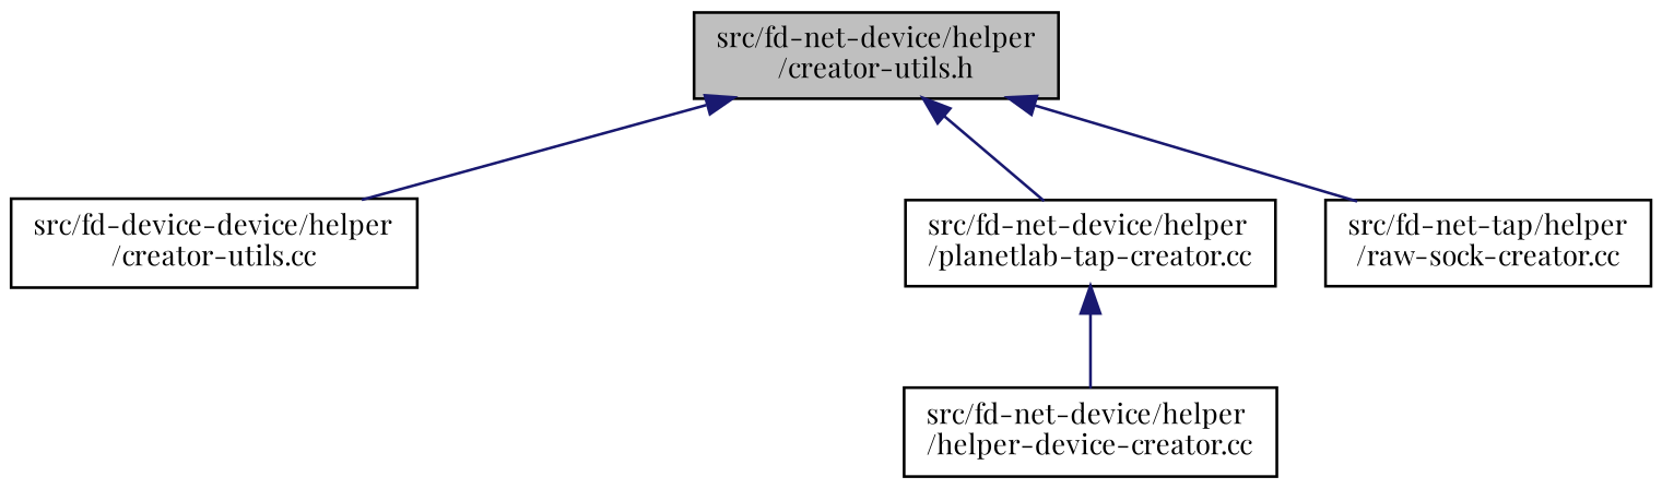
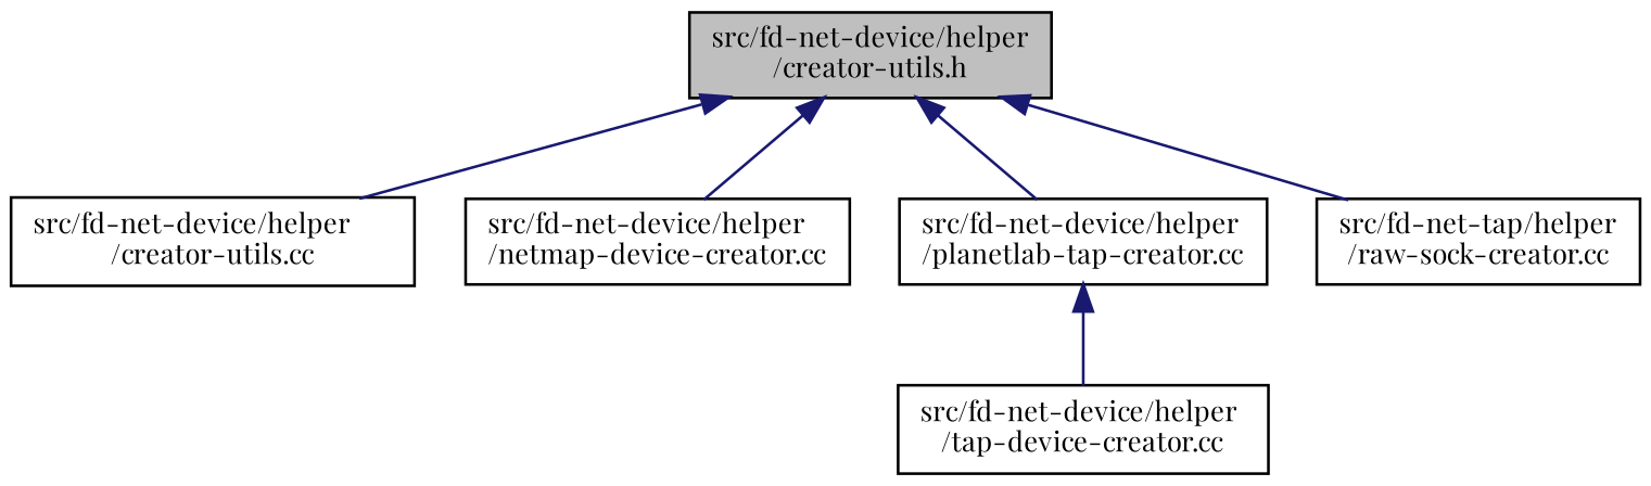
  digraph {
    fontname="Playfair Display"
    node [color=black fillcolor=white fontname="Playfair Display" fontsize=10 shape=record style=filled]
    edge [color=midnightblue dir=back fontname="Playfair Display" fontsize=10 labelfontname=Helvetica labelfontsize=10 style=solid]
    n1 [fillcolor=grey75 fontcolor=black height=0.2 label="src/fd-net-device/helper\l/creator-utils.h" width=0.4]
-   n2 [height=0.2 label="src/fd-device-device/helper\l/creator-utils.cc" width=0.4]
+   n2 [height=0.2 label="src/fd-net-device/helper\l/creator-utils.cc" width=0.4]
+   n3 [height=0.2 label="src/fd-net-device/helper\l/netmap-device-creator.cc" width=0.4]
    n4 [height=0.2 label="src/fd-net-device/helper\l/planetlab-tap-creator.cc" width=0.4]
    n5 [height=0.2 label="src/fd-net-tap/helper\l/raw-sock-creator.cc" width=0.4]
-   n6 [height=0.2 label="src/fd-net-device/helper\l/helper-device-creator.cc" width=0.4]
+   n6 [height=0.2 label="src/fd-net-device/helper\l/tap-device-creator.cc" width=0.4]
    n1 -> n2
+   n1 -> n3
    n1 -> n4
    n1 -> n5
    n4 -> n6
  }
